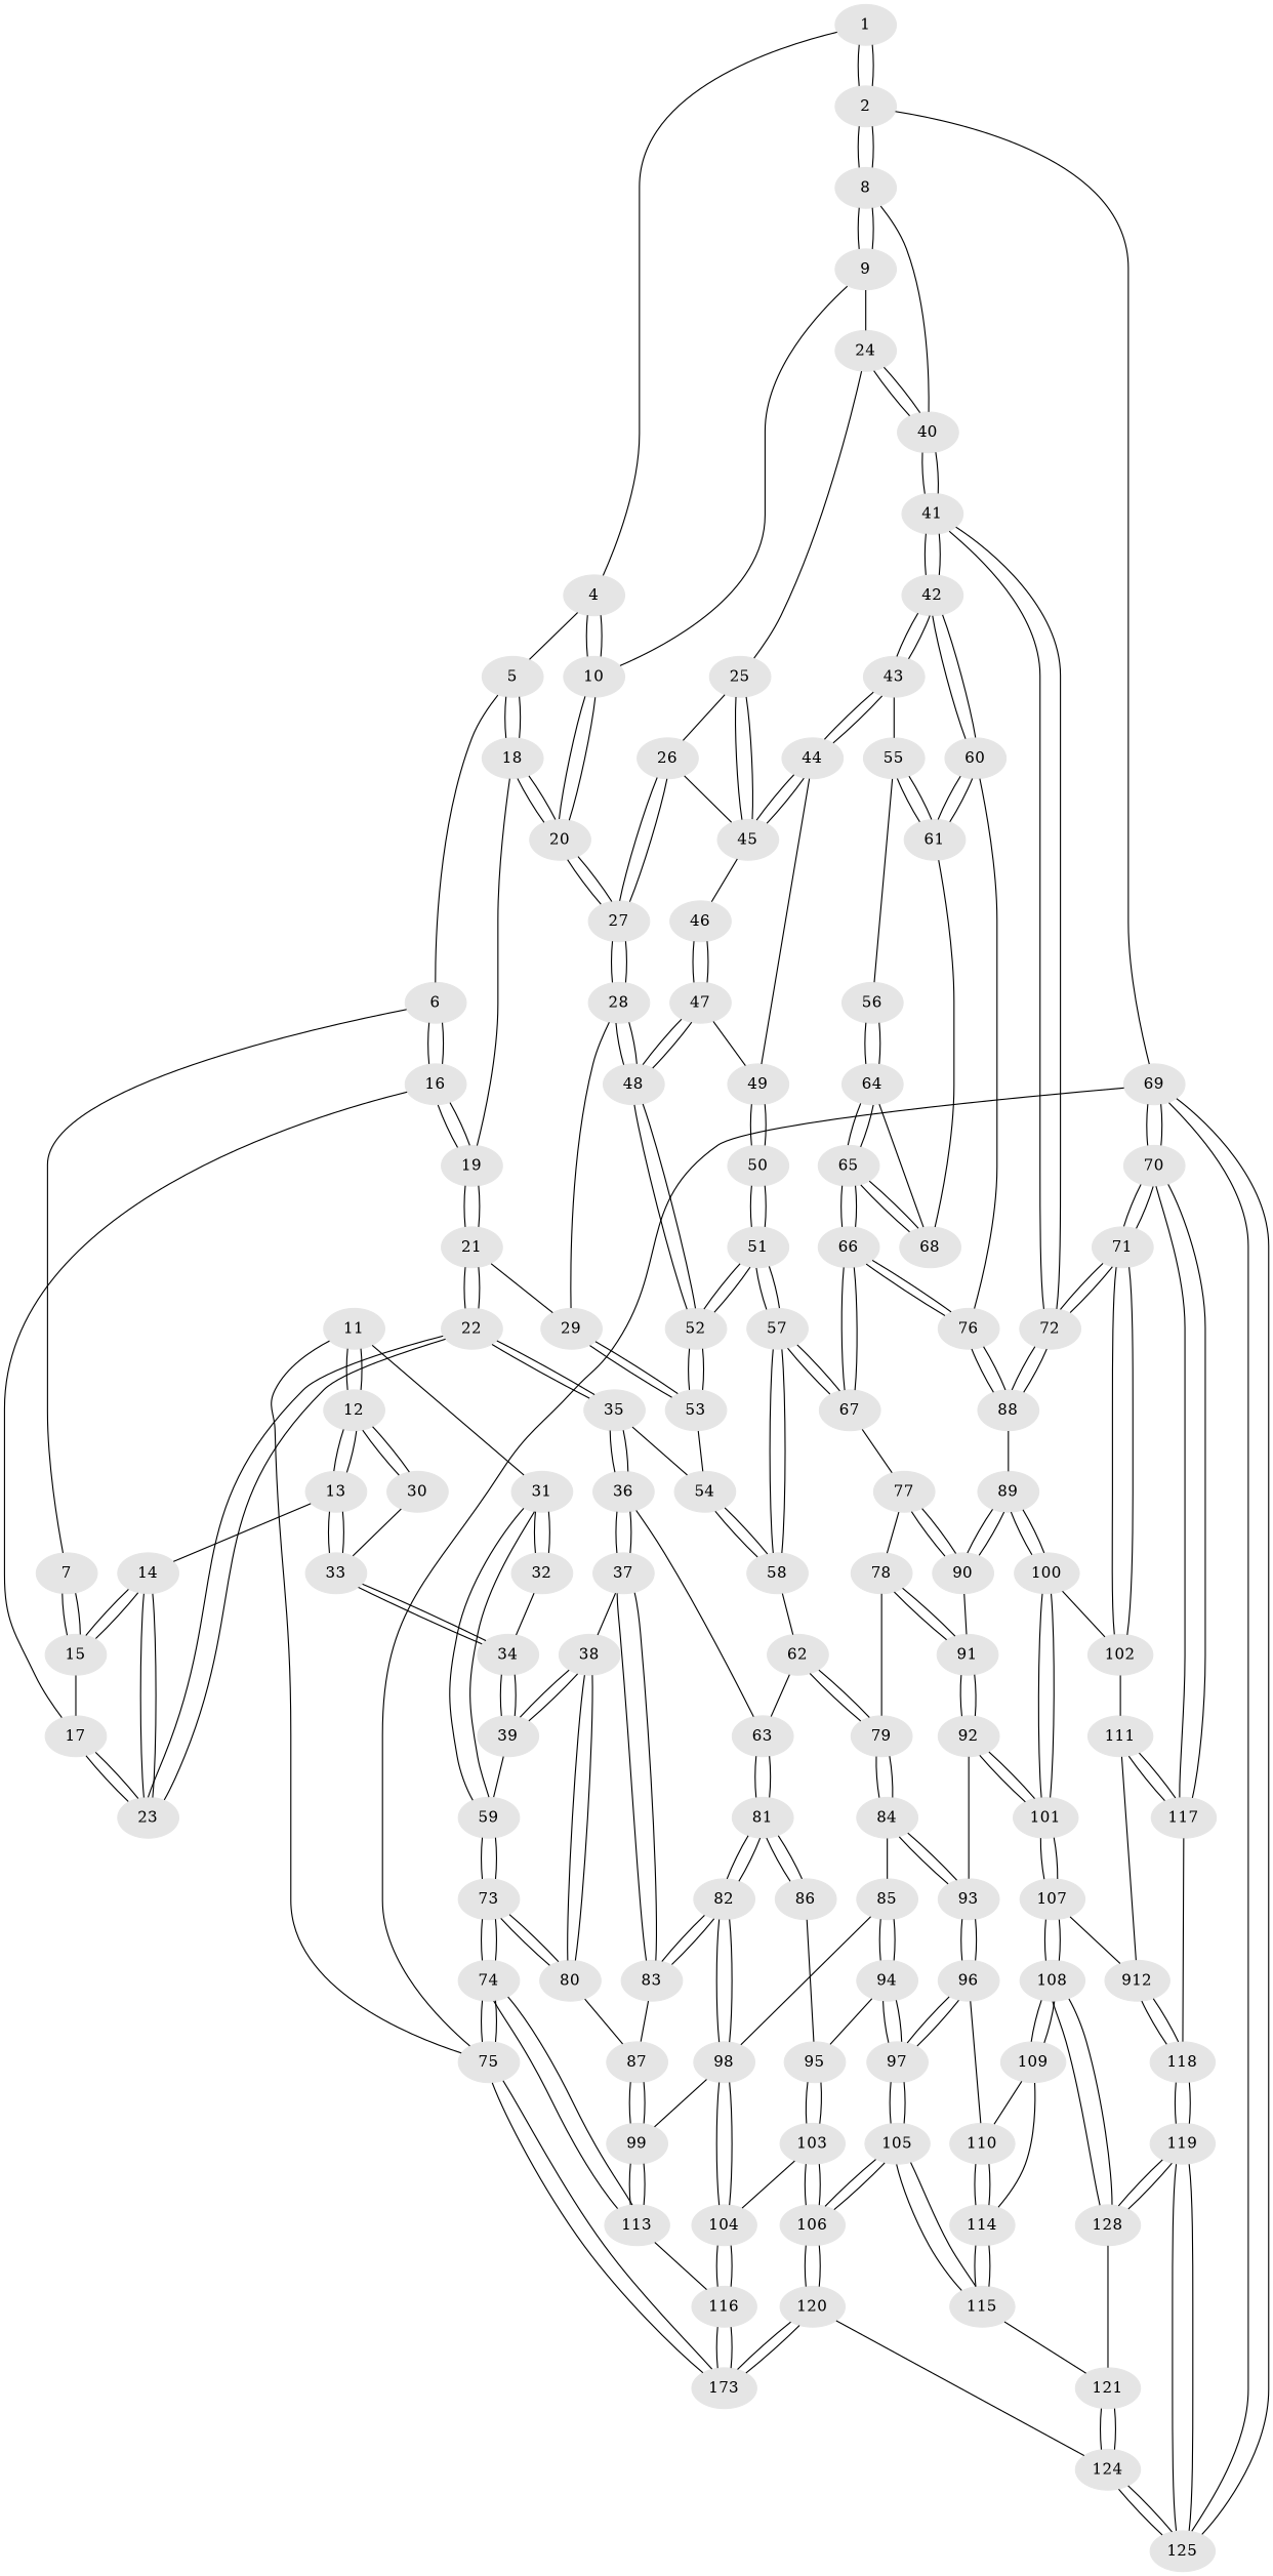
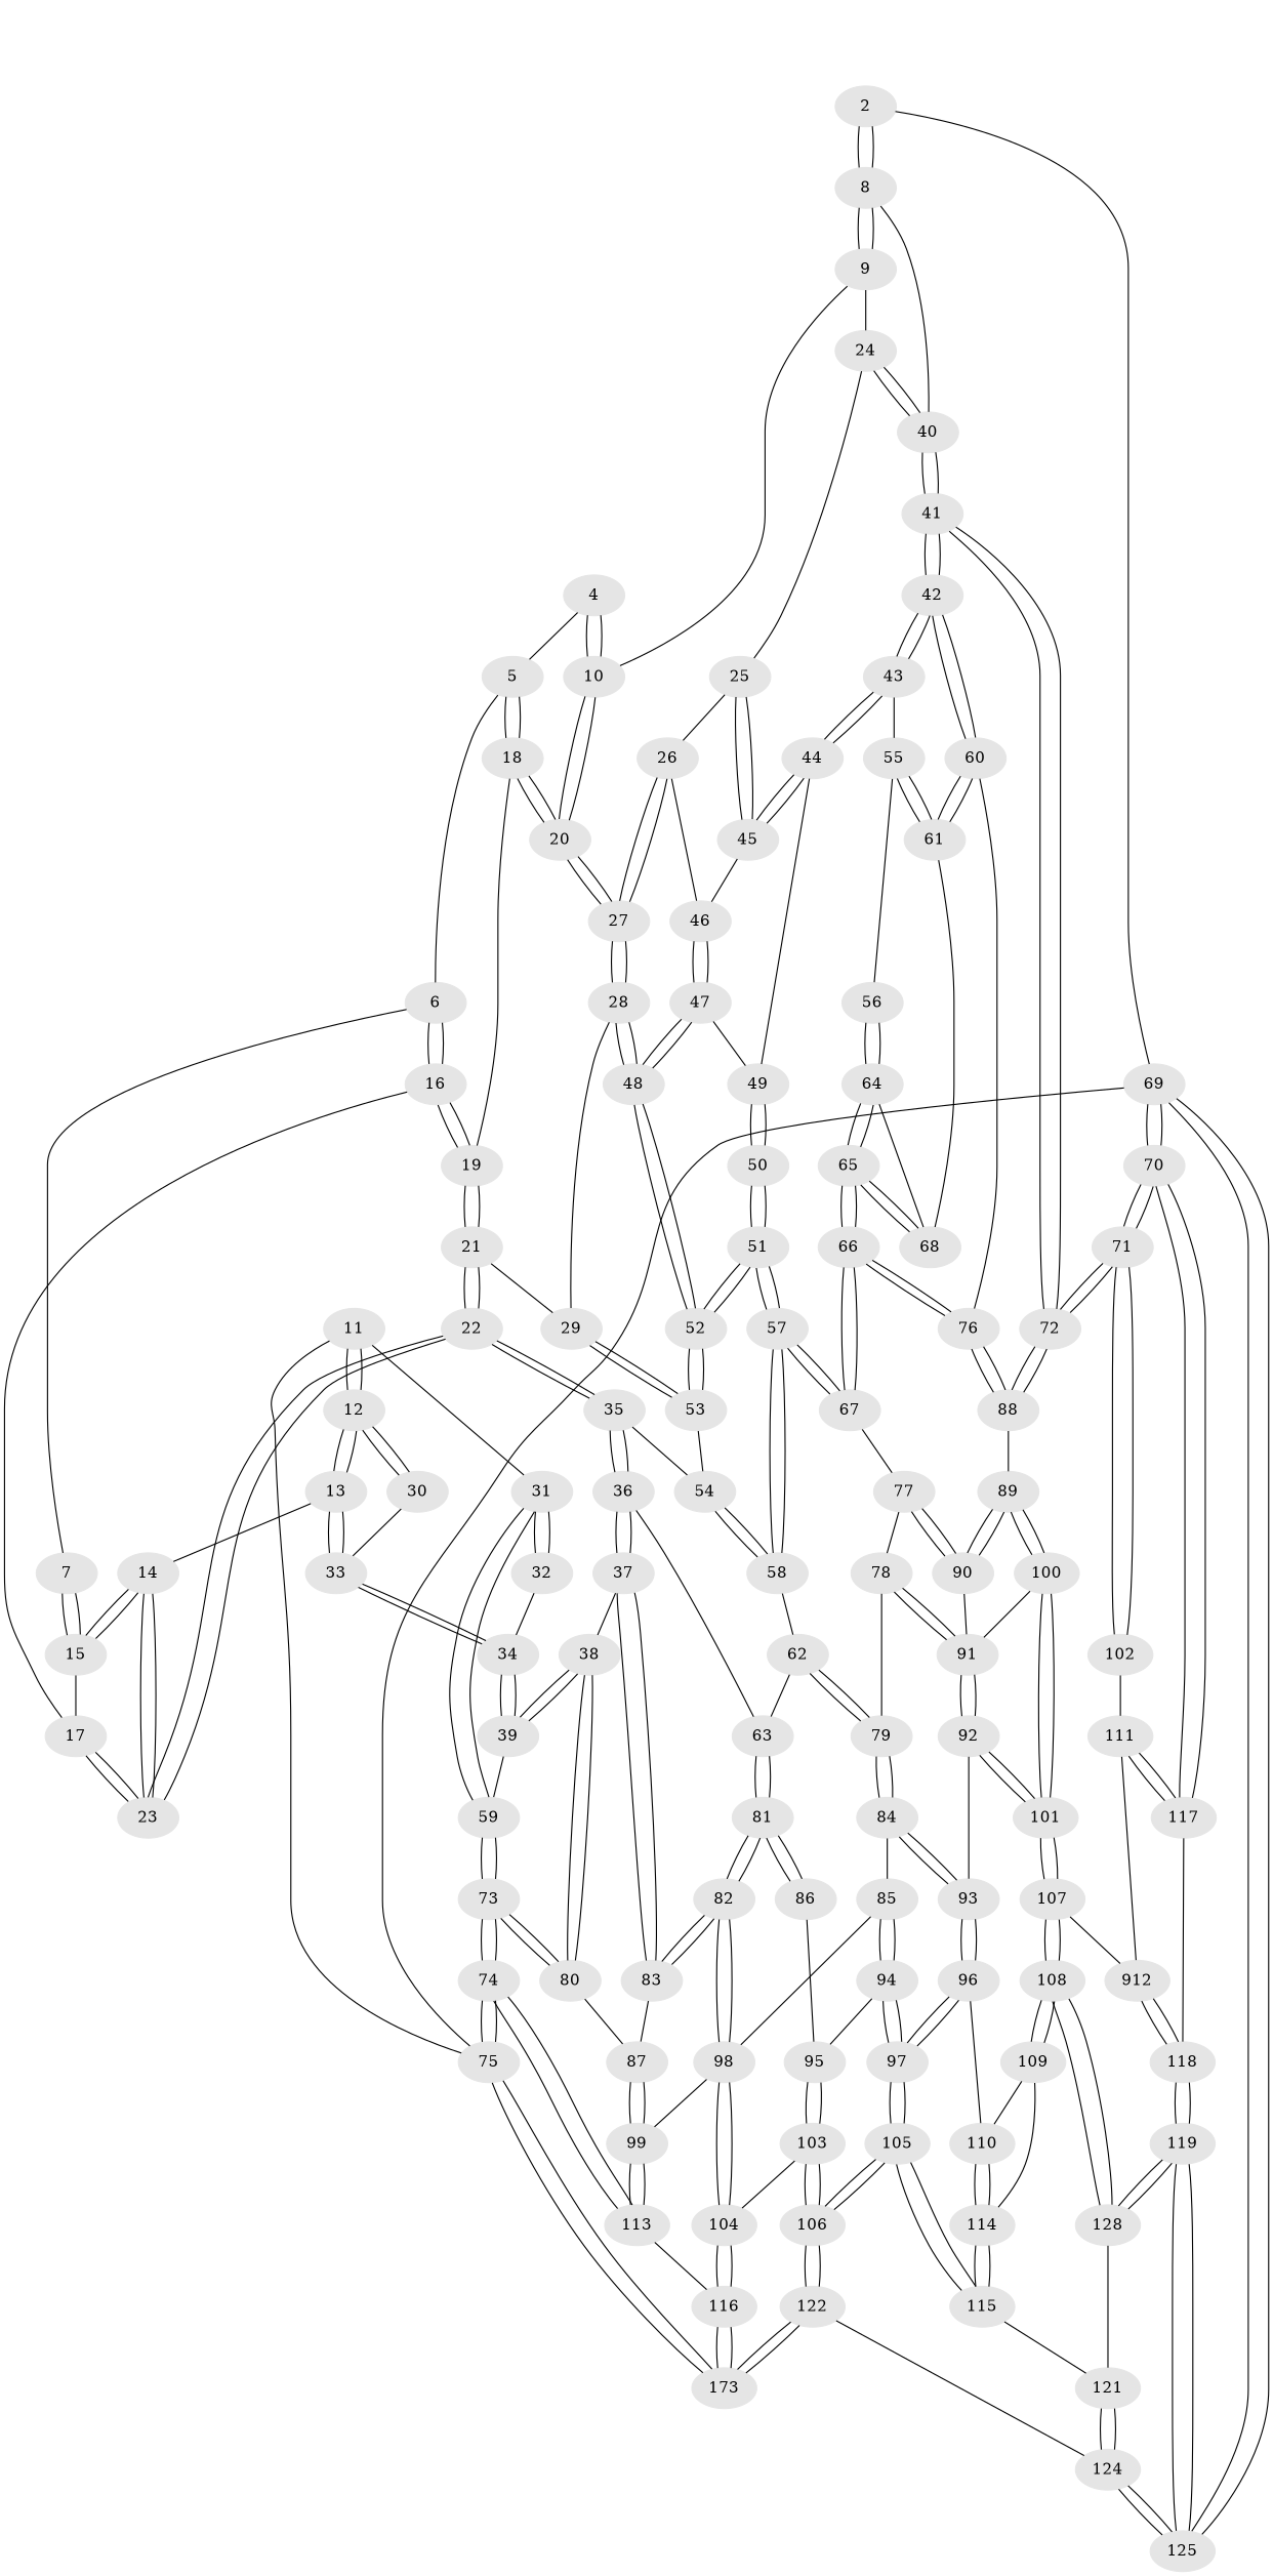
  graph {
    node [color=gray90 style=filled]
-   1
    2
    4
    8
    69
    5
    10
    9
    40
    75
    70
    125
    7
    15
    11
    12
    31
    6
    18
    20
    16
    19
    17
    24
    41
    25
    27
    13
    30
    32
    59
    n32 [label=173]
    14
    33
    23
    34
    21
    22
    29
    28
    35
    53
    36
    54
    26
    45
    46
    47
    48
    52
    73
    39
    37
    63
    58
    38
    83
    81
    80
    87
    42
    72
    43
    60
    88
    44
    55
    61
    76
    49
    56
    50
    51
    57
    64
    67
    62
    68
    65
    77
    79
    74
    84
    82
    86
    66
    78
    90
    71
    117
    102
    118
    111
    89
    113
    116
    91
    92
    85
    93
    99
    98
    95
    104
    94
    96
    97
    103
    100
    101
    107
    110
    105
    106
    114
    115
    108
    n118 [label=912]
-   122 [label=120]
+   122
    121
    124
    109
    n123 [label=128]
    119
-   1 -- 2
-   1 -- 2
-   1 -- 4
    2 -- 8
    2 -- 8
    2 -- 69
    4 -- 5
    4 -- 10
    4 -- 10
    8 -- 9
    8 -- 9
    8 -- 40
    69 -- 75
    69 -- 70
    69 -- 70
    69 -- 125
    69 -- 125
    5 -- 6
    5 -- 18
    5 -- 18
    10 -- 20
    10 -- 20
    9 -- 10
    9 -- 24
    40 -- 41
    40 -- 41
    75 -- n32
    75 -- n32
    70 -- 71
    70 -- 71
    70 -- 117
    70 -- 117
    7 -- 15
    7 -- 15
    15 -- 17
    11 -- 75
    11 -- 12
    11 -- 12
    11 -- 31
    12 -- 13
    12 -- 13
    12 -- 30
    12 -- 30
    31 -- 32
    31 -- 32
    31 -- 59
    31 -- 59
    6 -- 7
    6 -- 16
    6 -- 16
    18 -- 20
    18 -- 20
    18 -- 19
    20 -- 27
    20 -- 27
    16 -- 19
    16 -- 19
    16 -- 17
    19 -- 21
    19 -- 21
    17 -- 23
    17 -- 23
    24 -- 40
    24 -- 40
    24 -- 25
    41 -- 42
    41 -- 42
    41 -- 72
    41 -- 72
    25 -- 26
    25 -- 45
    25 -- 45
    27 -- 28
    27 -- 28
    13 -- 14
    13 -- 33
    13 -- 33
    30 -- 33
    32 -- 34
    59 -- 73
    59 -- 73
    14 -- 15
    14 -- 15
    14 -- 23
    14 -- 23
    33 -- 34
    33 -- 34
    34 -- 39
    34 -- 39
    21 -- 22
    21 -- 22
    21 -- 29
    22 -- 23
    22 -- 23
    22 -- 35
    22 -- 35
    29 -- 53
    29 -- 53
    28 -- 29
    28 -- 48
    28 -- 48
    35 -- 36
    35 -- 36
    35 -- 54
    53 -- 54
    36 -- 37
    36 -- 37
    36 -- 63
    54 -- 58
    54 -- 58
    26 -- 27
    26 -- 27
-   26 -- 45
+   26 -- 46
    45 -- 46
    46 -- 47
    46 -- 47
    47 -- 48
    47 -- 48
    47 -- 49
    48 -- 52
    48 -- 52
    52 -- 53
    52 -- 53
    73 -- 80
    73 -- 80
    73 -- 74
    73 -- 74
    39 -- 59
    37 -- 38
    37 -- 83
    37 -- 83
    63 -- 81
    63 -- 81
    58 -- 62
    38 -- 39
    38 -- 39
    38 -- 80
    38 -- 80
    83 -- 87
    81 -- 82
    81 -- 82
    81 -- 86
    81 -- 86
    80 -- 87
    87 -- 99
    87 -- 99
    42 -- 43
    42 -- 43
    42 -- 60
    42 -- 60
    72 -- 88
    72 -- 88
    43 -- 44
    43 -- 44
    43 -- 55
    60 -- 61
    60 -- 61
    60 -- 76
    88 -- 89
    44 -- 45
    44 -- 45
    44 -- 49
    55 -- 61
    55 -- 61
    55 -- 56
    61 -- 68
    76 -- 88
    76 -- 88
    49 -- 50
    49 -- 50
    56 -- 64
    56 -- 64
    50 -- 51
    50 -- 51
    51 -- 52
    51 -- 52
    51 -- 57
    51 -- 57
    57 -- 58
    57 -- 58
    57 -- 67
    57 -- 67
    64 -- 68
    64 -- 65
    64 -- 65
    67 -- 77
    62 -- 63
    62 -- 79
    62 -- 79
    65 -- 68
    65 -- 68
    65 -- 66
    65 -- 66
    77 -- 78
    77 -- 90
    77 -- 90
    79 -- 84
    79 -- 84
    74 -- 75
    74 -- 75
    74 -- 113
    74 -- 113
    84 -- 85
    84 -- 93
    84 -- 93
    82 -- 83
    82 -- 83
    82 -- 98
    82 -- 98
    86 -- 95
    66 -- 76
    66 -- 76
    66 -- 67
    66 -- 67
    78 -- 79
    78 -- 91
    78 -- 91
    90 -- 91
    71 -- 72
    71 -- 72
    71 -- 102
    71 -- 102
    117 -- 118
    102 -- 111
    118 -- 119
    118 -- 119
    111 -- 117
    111 -- 117
    111 -- n118
    89 -- 90
    89 -- 90
    89 -- 100
    89 -- 100
    113 -- 116
    116 -- n32
    116 -- n32
    91 -- 92
    91 -- 92
    92 -- 93
    92 -- 101
    92 -- 101
    85 -- 98
    85 -- 94
    85 -- 94
    93 -- 96
    93 -- 96
    99 -- 113
    99 -- 113
    98 -- 99
    98 -- 104
    98 -- 104
    95 -- 103
    95 -- 103
    104 -- 116
    104 -- 116
    94 -- 95
    94 -- 97
    94 -- 97
    96 -- 97
    96 -- 97
    96 -- 110
    97 -- 105
    97 -- 105
    103 -- 104
    103 -- 106
    103 -- 106
-   100 -- 102
+   100 -- 91
    100 -- 101
    100 -- 101
    101 -- 107
    101 -- 107
    107 -- 108
    107 -- 108
    107 -- n118
    110 -- 114
    110 -- 114
    105 -- 106
    105 -- 106
    105 -- 115
    105 -- 115
    106 -- 122
    106 -- 122
    114 -- 115
    114 -- 115
    115 -- 121
    108 -- 109
    108 -- 109
    108 -- n123
    108 -- n123
    n118 -- 118
    n118 -- 118
    122 -- n32
    122 -- n32
    122 -- 124
    121 -- 124
    121 -- 124
    124 -- 125
    124 -- 125
    109 -- 110
    109 -- 114
    n123 -- 121
    119 -- 125
    119 -- 125
    119 -- n123
    119 -- n123
  }
